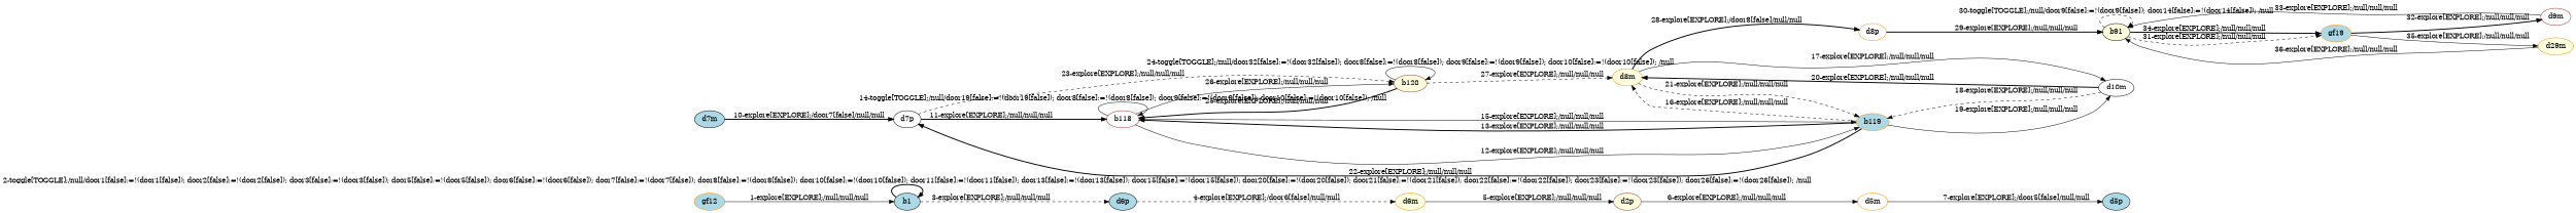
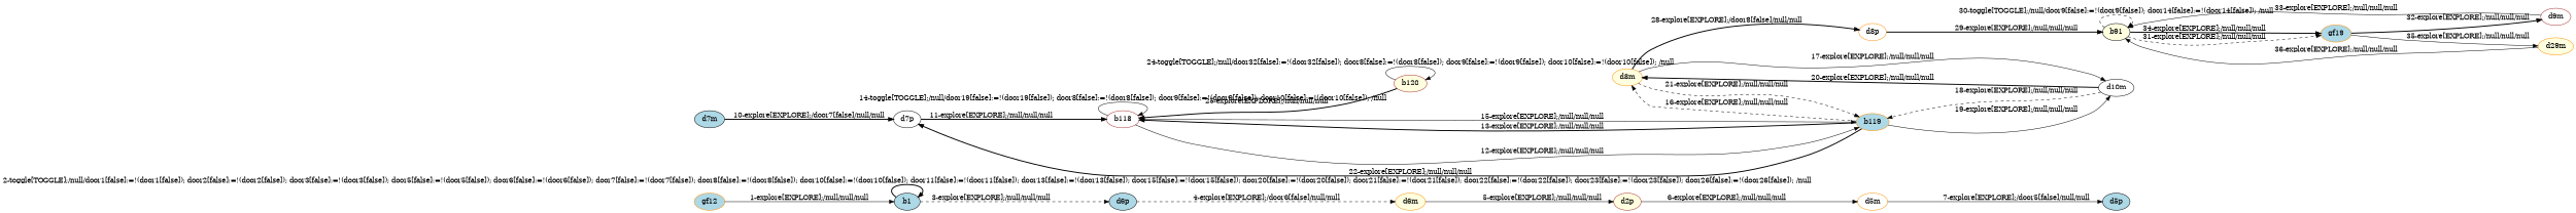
  digraph {
    rankdir=LR
    node [color=darkorange fillcolor=lightblue style=filled]
    edge [style=solid]
    b1 [color=black]
    gf12
    d6p [color=black]
    d6m [fillcolor=lightyellow]
    d2p [color=brown fillcolor=lightyellow]
    d5m [fillcolor=white]
    d5p [color=black]
    d7m [color=black]
    d7p [color=black fillcolor=white]
    b118 [color=brown fillcolor=white]
    b120 [color=brown fillcolor=lightyellow]
    b119
    d8m [fillcolor=lightyellow]
    d10m [color=black fillcolor=white]
    d8p [fillcolor=white]
    n16 [color=black fillcolor=lightyellow label=b91]
    gf19
    d9m [color=brown fillcolor=white]
    d29m [fillcolor=lightyellow]
    b1 -> b1 [label="2-toggle[TOGGLE];/null/door1[false]:=!(door1[false]); door2[false]:=!(door2[false]); door3[false]:=!(door3[false]); door5[false]:=!(door5[false]); door6[false]:=!(door6[false]); door7[false]:=!(door7[false]); door8[false]:=!(door8[false]); door10[false]:=!(door10[false]); door11[false]:=!(door11[false]); door13[false]:=!(door13[false]); door15[false]:=!(door15[false]); door20[false]:=!(door20[false]); door21[false]:=!(door21[false]); door22[false]:=!(door22[false]); door23[false]:=!(door23[false]); door26[false]:=!(door26[false]); /null" style=bold]
    b1 -> d6p [label="3-explore[EXPLORE];/null/null/null" style=dashed]
    gf12 -> b1 [label="1-explore[EXPLORE];/null/null/null"]
    d6p -> d6m [label="4-explore[EXPLORE];/door6[false]/null/null" style=dashed]
    d6m -> d2p [label="5-explore[EXPLORE];/null/null/null"]
    d2p -> d5m [label="6-explore[EXPLORE];/null/null/null"]
    d5m -> d5p [label="7-explore[EXPLORE];/door5[false]/null/null"]
    d7m -> d7p [label="10-explore[EXPLORE];/door7[false]/null/null" style=bold]
    d7p -> b118 [label="11-explore[EXPLORE];/null/null/null" style=bold]
-   d7p -> b120 [label="23-explore[EXPLORE];/null/null/null" style=dashed]
    b118 -> b118 [label="14-toggle[TOGGLE];/null/door19[false]:=!(door19[false]); door8[false]:=!(door8[false]); door9[false]:=!(door9[false]); door10[false]:=!(door10[false]); /null"]
-   b118 -> b120 [label="26-explore[EXPLORE];/null/null/null"]
    b118 -> b119 [label="12-explore[EXPLORE];/null/null/null"]
    b118 -> b119 [label="15-explore[EXPLORE];/null/null/null"]
    b120 -> b118 [label="25-explore[EXPLORE];/null/null/null" style=bold]
    b120 -> b120 [label="24-toggle[TOGGLE];/null/door32[false]:=!(door32[false]); door8[false]:=!(door8[false]); door9[false]:=!(door9[false]); door10[false]:=!(door10[false]); /null"]
-   b120 -> d8m [label="27-explore[EXPLORE];/null/null/null" style=dashed]
    b119 -> d7p [label="22-explore[EXPLORE];/null/null/null" style=bold]
    b119 -> b118 [label="13-explore[EXPLORE];/null/null/null" style=bold]
    b119 -> d8m [label="16-explore[EXPLORE];/null/null/null" style=dashed]
    b119 -> d10m [label="19-explore[EXPLORE];/null/null/null"]
    d8m -> b119 [label="21-explore[EXPLORE];/null/null/null" style=dashed]
    d8m -> d10m [label="17-explore[EXPLORE];/null/null/null"]
    d8m -> d8p [label="28-explore[EXPLORE];/door8[false]/null/null" style=bold]
    d10m -> b119 [label="18-explore[EXPLORE];/null/null/null" style=dashed]
    d10m -> d8m [label="20-explore[EXPLORE];/null/null/null" style=bold]
    d8p -> n16 [label="29-explore[EXPLORE];/null/null/null" style=bold]
    n16 -> n16 [label="30-toggle[TOGGLE];/null/door9[false]:=!(door9[false]); door14[false]:=!(door14[false]); /null" style=dashed]
    n16 -> gf19 [label="31-explore[EXPLORE];/null/null/null" style=dashed]
    n16 -> gf19 [label="34-explore[EXPLORE];/null/null/null" style=bold]
    gf19 -> d9m [label="32-explore[EXPLORE];/null/null/null" style=bold]
    gf19 -> d29m [label="35-explore[EXPLORE];/null/null/null"]
    d9m -> n16 [label="33-explore[EXPLORE];/null/null/null"]
    d29m -> n16 [label="36-explore[EXPLORE];/null/null/null"]
  }
